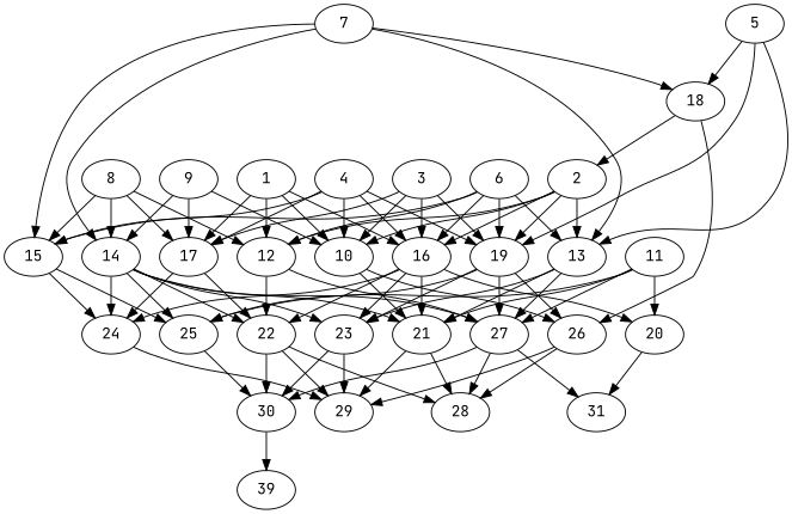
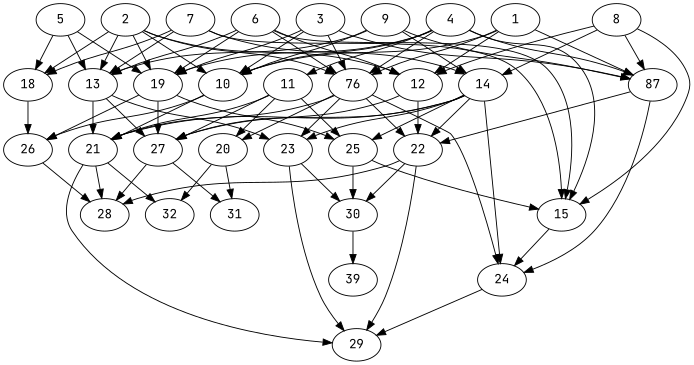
  digraph {
    fontname="JetBrains Mono"
    node [alpha=0.05 fontname="JetBrains Mono"]
    edge [fontname="JetBrains Mono"]
    1 [alpha=0.09 expect_size=2218139306167538]
    10 [alpha=0.02 expect_size=23415199625117696000]
    12 [alpha=0.08 expect_size=48174738570058336]
-   16 [expect_size=88884125803218993152]
-   17 [alpha=0.09 expect_size=360896103199014912]
+   16 [expect_size=88884125803218993152 label=76]
+   17 [alpha=0.09 expect_size=360896103199014912 label=87]
    21 [alpha=0.02 expect_size=181156060760873440]
    26 [alpha=0.11 expect_size=206894271273605696]
    27 [expect_size=96521877973863776]
    22 [alpha=0.19 expect_size=64525461443179600]
    20 [alpha=0.08 expect_size=621130711665835776]
    23 [expect_size=4270070959858064]
    24 [alpha=0.11 expect_size=48143771352812224512]
+   32 [alpha=0.01 expect_size=40727379408025888]
    28 [alpha=0.07 expect_size=298184394802243968]
    29 [alpha=0.08 expect_size=20518320183852992]
    31 [alpha=0.13 expect_size=9260826890286086]
    30 [expect_size=4721831815203833]
    2 [alpha=0.03 expect_size=2443152472987239]
    13 [alpha=0.13 expect_size=39153913874637389824]
    18 [alpha=0.06 expect_size=501578710388620992]
    19 [alpha=0.08 expect_size=12435780092796284]
    25 [alpha=0.16 expect_size=609421108510684032]
    3 [expect_size=245029400233441984]
    4 [alpha=0.14 expect_size=397938182324224000]
    11 [alpha=0.09 expect_size=900630470348065]
    15 [alpha=0.01 expect_size=6590882108176770]
    5 [alpha=0.02 expect_size=6908906862457267]
    6 [alpha=0.04 expect_size=4104578375090176000]
    7 [alpha=0.09 expect_size=63472197783250796544]
    14 [alpha=0.20 expect_size=3354999225115113]
    8 [alpha=0.15 expect_size=130575590611351888]
    9 [alpha=0.03 expect_size=73974297885933568000]
    n33 [alpha=0.11 expect_size=203279699223270912 label=39]
    1 -> 10
    1 -> 12
    1 -> 16
    1 -> 17
    10 -> 21
    10 -> 26
    12 -> 27
    12 -> 22
    16 -> 21
    16 -> 22
    16 -> 20
    16 -> 23
    16 -> 24
    17 -> 22
    17 -> 24
+   21 -> 32
    21 -> 28
    21 -> 29
    26 -> 28
-   26 -> 29
    27 -> 28
    27 -> 31
-   27 -> 30
    22 -> 28
    22 -> 29
    22 -> 30
+   20 -> 32
    20 -> 31
    23 -> 29
    23 -> 30
    24 -> 29
    30 -> n33
    2 -> 10
    2 -> 12
    2 -> 16
    2 -> 13
-   18 -> 2
+   2 -> 18
    2 -> 19
    13 -> 21
    13 -> 27
    13 -> 23
    18 -> 26
    19 -> 26
    19 -> 27
-   19 -> 23
    19 -> 25
    25 -> 30
    3 -> 10
    3 -> 16
    3 -> 17
    3 -> 19
    4 -> 10
    4 -> 16
    4 -> 17
    4 -> 19
+   4 -> 11
    4 -> 15
    11 -> 21
    11 -> 27
    11 -> 20
    11 -> 25
    15 -> 24
-   15 -> 25
+   25 -> 15
    5 -> 13
    5 -> 18
    5 -> 19
    6 -> 12
    6 -> 16
    6 -> 13
    6 -> 19
    6 -> 15
    7 -> 13
    7 -> 18
    7 -> 15
    7 -> 14
    14 -> 21
    14 -> 27
    14 -> 22
    14 -> 23
    14 -> 24
    14 -> 25
    8 -> 12
    8 -> 17
    8 -> 15
    8 -> 14
    9 -> 10
    9 -> 17
+   9 -> 13
    9 -> 14
  }
